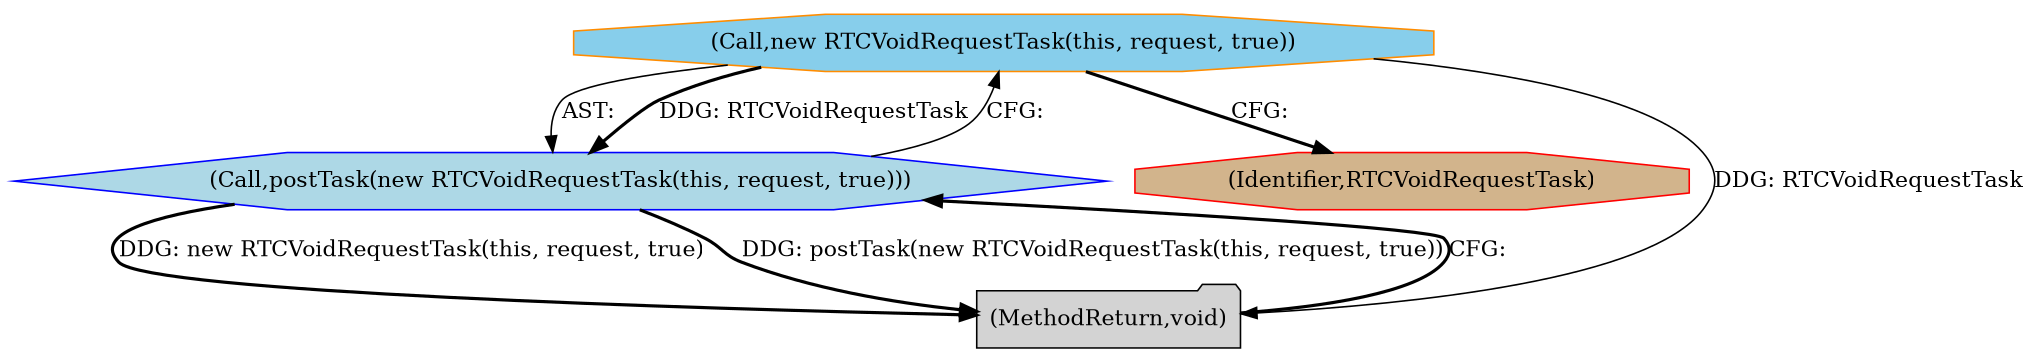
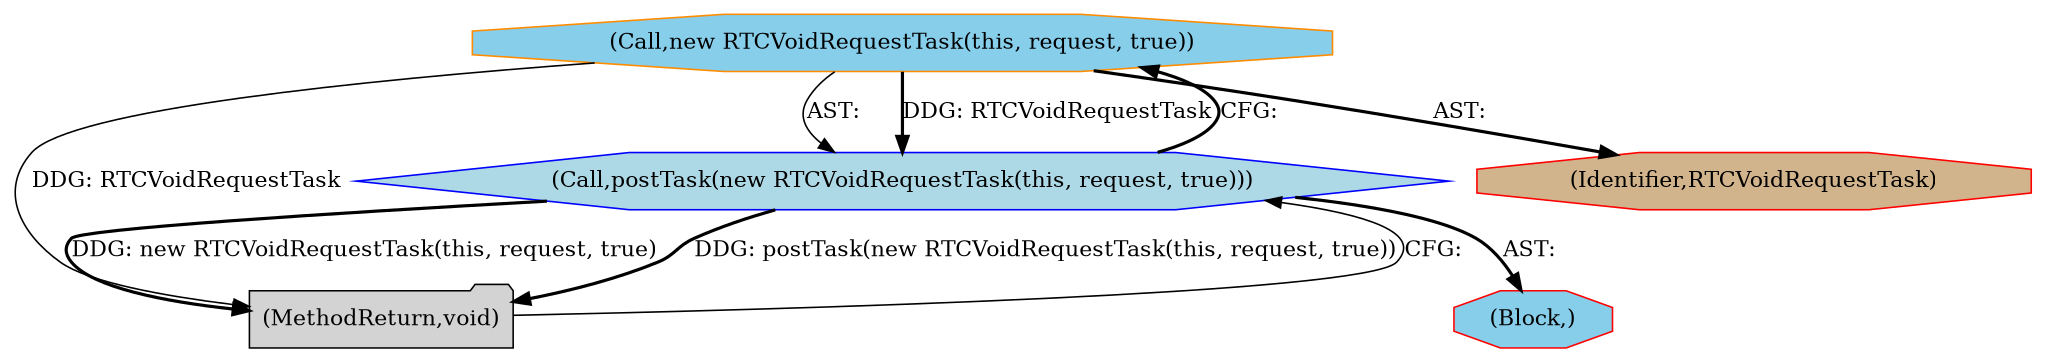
  digraph {
    node [color=red fillcolor=skyblue shape=octagon style=filled]
    edge [style=bold]
    n1 [color=darkorange label="(Call,new RTCVoidRequestTask(this, request, true))"]
    n2 [color=blue fillcolor=lightblue label="(Call,postTask(new RTCVoidRequestTask(this, request, true)))" shape=hexagon]
    n3 [fillcolor=tan label="(Identifier,RTCVoidRequestTask)"]
    n4 [color=black fillcolor=lightgrey label="(MethodReturn,void)" shape=folder]
+   n5 [label="(Block,)"]
    n1 -> n2 [label="AST: " style=solid]
    n1 -> n2 [label="DDG: RTCVoidRequestTask"]
-   n1 -> n3 [label="CFG: "]
+   n1 -> n3 [label="AST: "]
    n1 -> n4 [label="DDG: RTCVoidRequestTask" style=solid]
-   n2 -> n1 [label="CFG: " style=solid]
+   n2 -> n1 [label="CFG: "]
    n2 -> n4 [label="DDG: new RTCVoidRequestTask(this, request, true)"]
    n2 -> n4 [label="DDG: postTask(new RTCVoidRequestTask(this, request, true))"]
-   n4 -> n2 [label="CFG: "]
+   n2 -> n5 [label="AST: "]
+   n4 -> n2 [label="CFG: " style=solid]
  }
